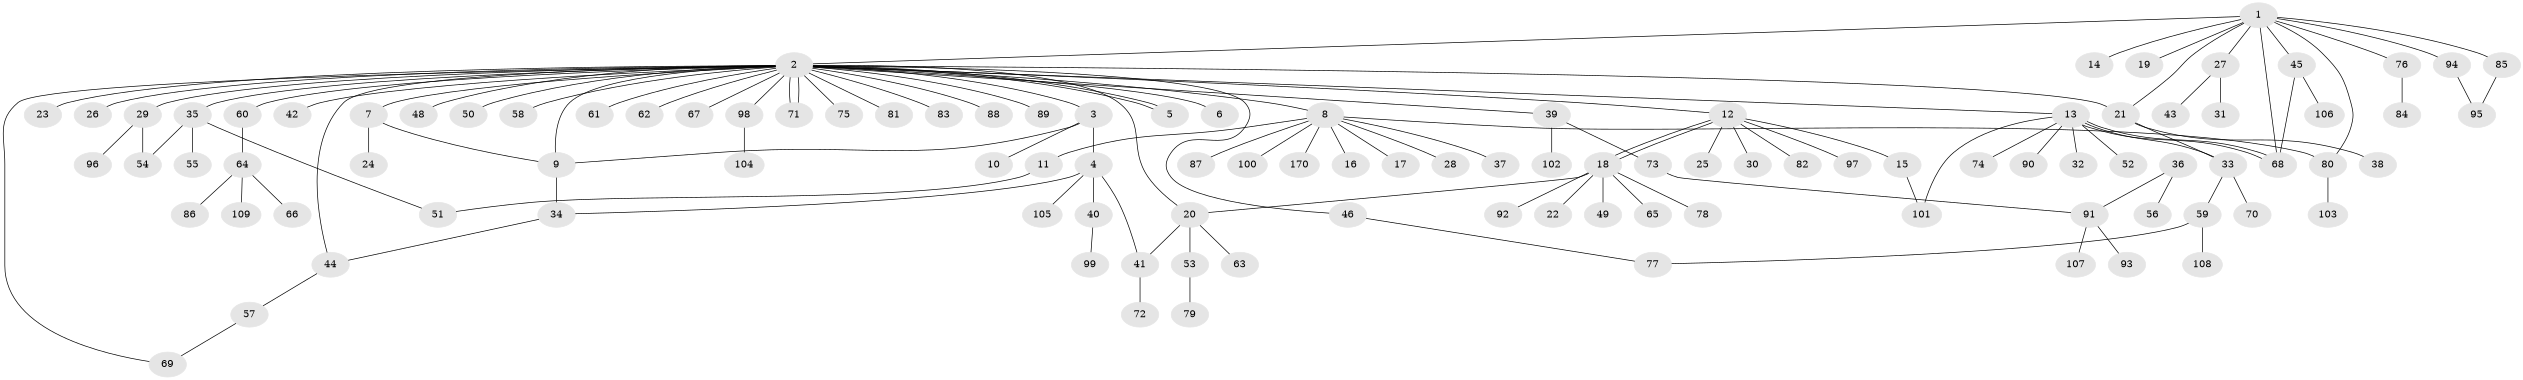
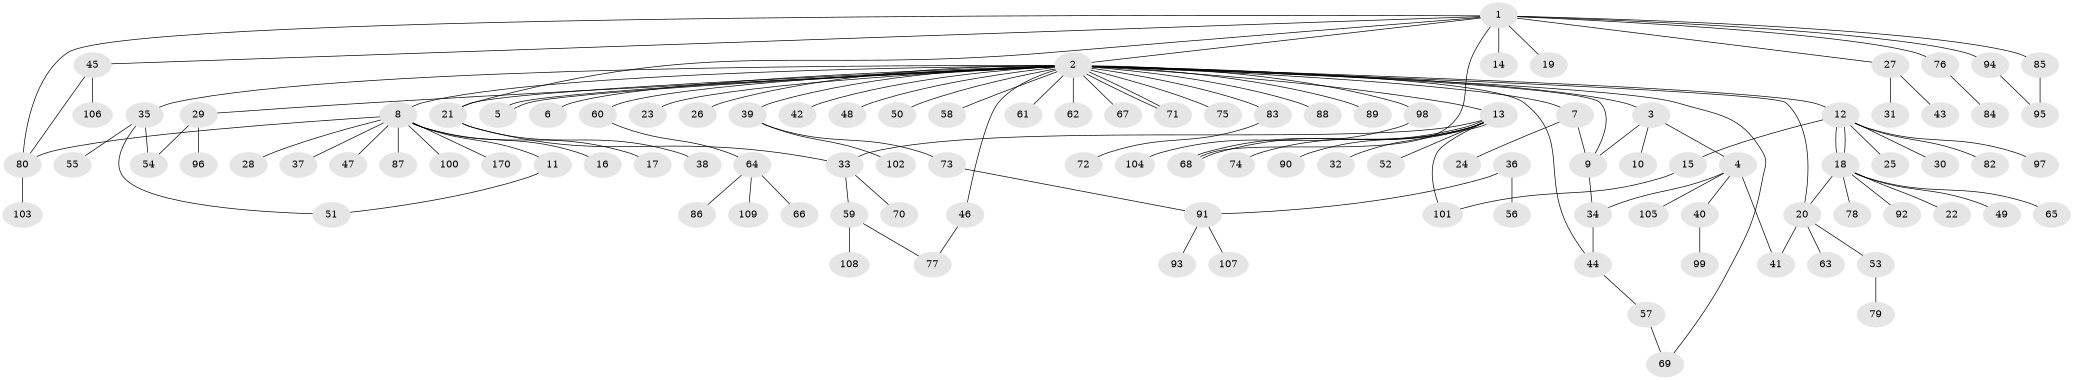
  graph {
    node [color=gray90 style=filled]
    1
    2
    14
    19
    21
    27
    45
    68
    76
    80
    85
    94
    3
    5
    6
    7
    8
    9
    12
    13
    20
    23
    26
    29
    35
    39
    42
    44
    46
    48
    50
    58
    60
    61
    62
    67
    69
    71
    75
-   81
    83
    88
    89
    98
    33
    38
    31
    43
    106
    84
    103
    95
    4
    10
    24
    11
    16
    17
    28
    37
+   47
    87
    100
    n64 [label=170]
    34
    15
    18
    25
    30
    82
    97
    32
    52
    74
    90
    101
    41
    53
    63
    54
    96
    51
    55
    73
    102
    57
    77
    64
    104
    40
    105
    99
    72
    22
    49
    65
    78
    92
    59
    70
    79
    108
    36
    56
    91
    93
    107
    66
    86
    109
    1 -- 2
    1 -- 14
    1 -- 19
    1 -- 21
    1 -- 27
    1 -- 45
    1 -- 68
    1 -- 76
    1 -- 80
    1 -- 85
    1 -- 94
    2 -- 21
    2 -- 3
    2 -- 5
    2 -- 5
    2 -- 6
    2 -- 7
    2 -- 8
    2 -- 9
    2 -- 12
    2 -- 13
    2 -- 20
    2 -- 23
    2 -- 26
    2 -- 29
    2 -- 35
    2 -- 39
    2 -- 42
    2 -- 44
    2 -- 46
    2 -- 48
    2 -- 50
    2 -- 58
    2 -- 60
    2 -- 61
    2 -- 62
    2 -- 67
    2 -- 69
    2 -- 71
    2 -- 71
    2 -- 75
-   2 -- 81
    2 -- 83
    2 -- 88
    2 -- 89
    2 -- 98
    21 -- 33
    21 -- 38
    27 -- 31
    27 -- 43
-   45 -- 68
+   45 -- 80
    45 -- 106
    76 -- 84
    80 -- 103
    85 -- 95
    94 -- 95
    3 -- 9
    3 -- 4
    3 -- 10
    7 -- 9
    7 -- 24
    8 -- 80
    8 -- 11
    8 -- 16
    8 -- 17
    8 -- 28
    8 -- 37
+   8 -- 47
    8 -- 87
    8 -- 100
    8 -- n64
    9 -- 34
    12 -- 15
    12 -- 18
    12 -- 18
    12 -- 25
    12 -- 30
    12 -- 82
    12 -- 97
    13 -- 68
    13 -- 68
    13 -- 33
    13 -- 32
    13 -- 52
    13 -- 74
    13 -- 90
    13 -- 101
    20 -- 41
    20 -- 53
    20 -- 63
    29 -- 54
    29 -- 96
    35 -- 54
    35 -- 51
    35 -- 55
    39 -- 73
    39 -- 102
    44 -- 57
    46 -- 77
    60 -- 64
    98 -- 104
    33 -- 59
    33 -- 70
    4 -- 34
    4 -- 41
    4 -- 40
    4 -- 105
    11 -- 51
    34 -- 44
    15 -- 101
    18 -- 20
    18 -- 22
    18 -- 49
    18 -- 65
    18 -- 78
    18 -- 92
-   41 -- 72
+   83 -- 72
    53 -- 79
    73 -- 91
    57 -- 69
    64 -- 66
    64 -- 86
    64 -- 109
    40 -- 99
    59 -- 77
    59 -- 108
    36 -- 56
    36 -- 91
    91 -- 93
    91 -- 107
  }
